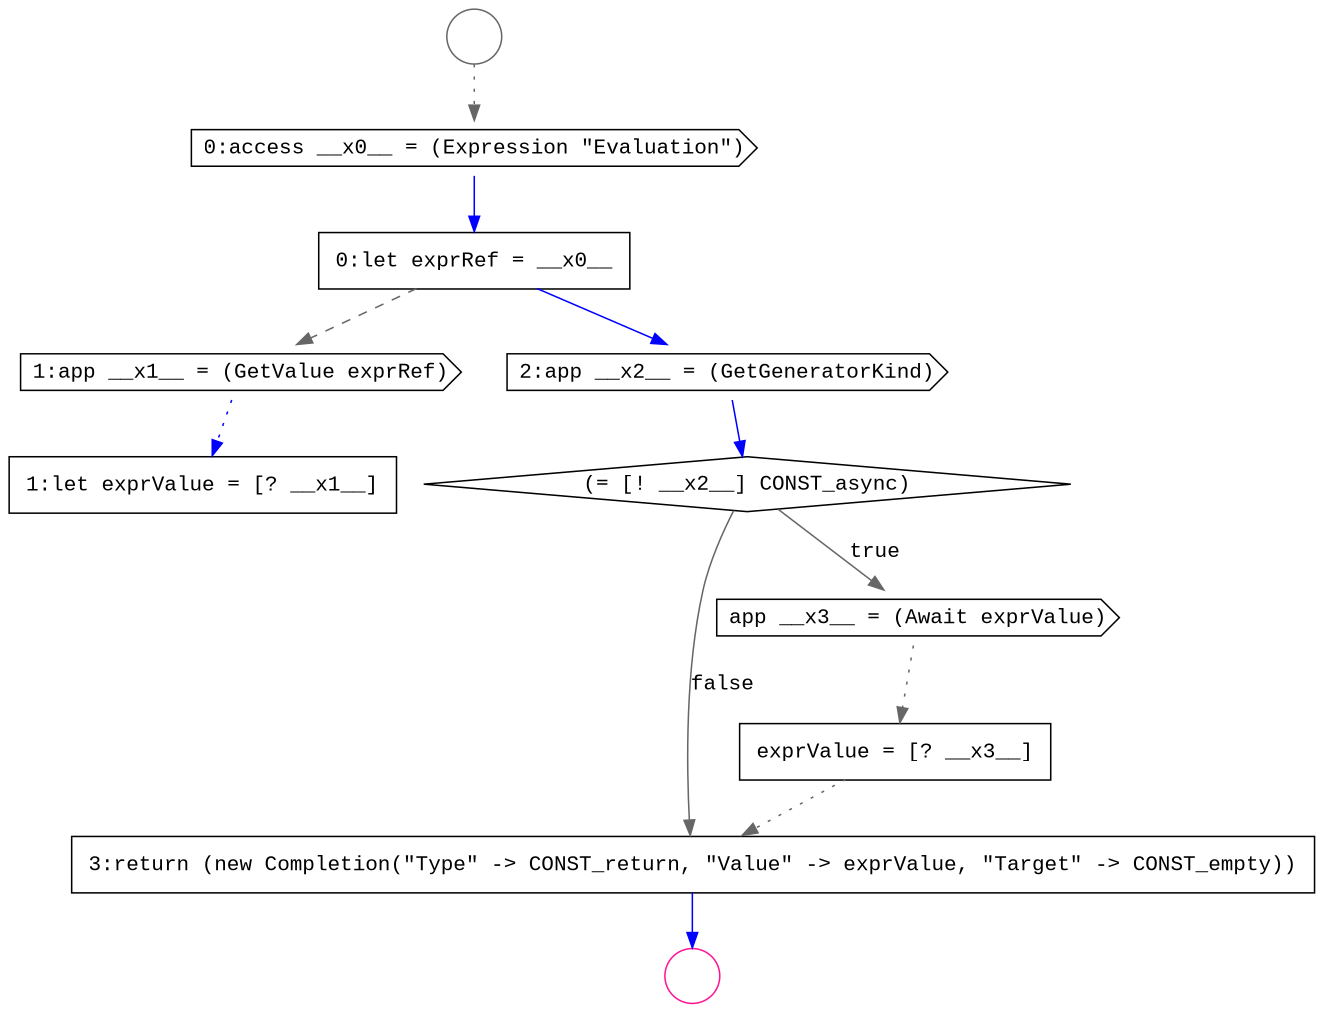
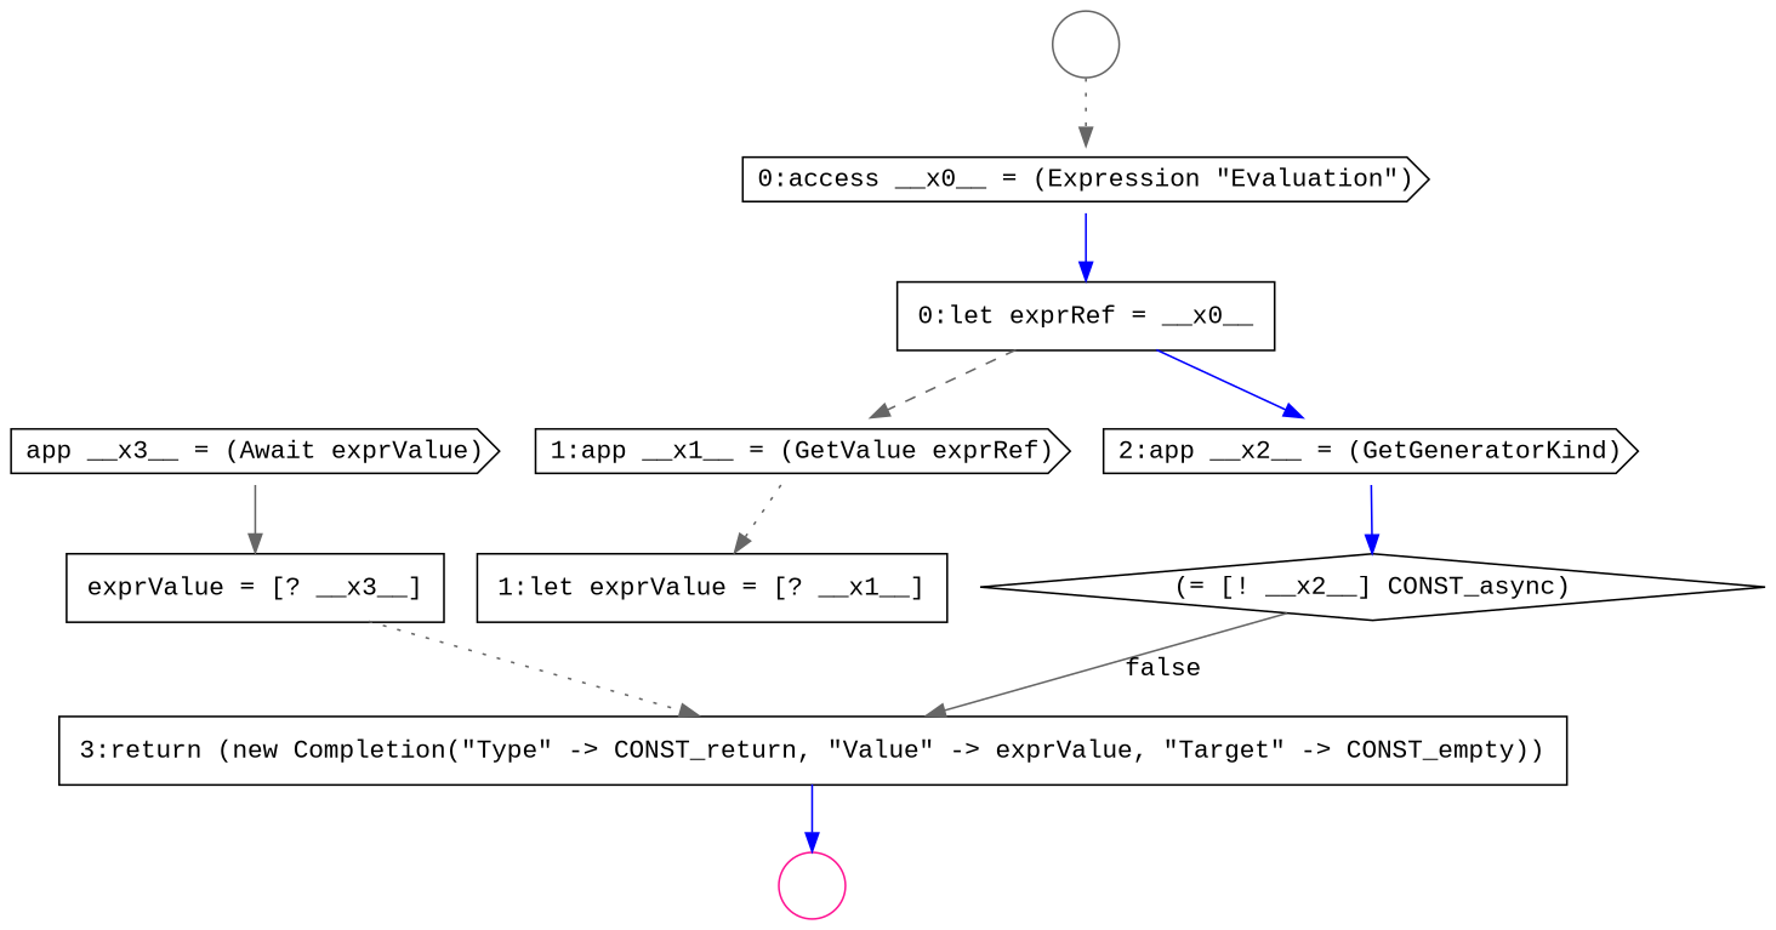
  digraph {
    fontname="Liberation Mono"
    node [color=black fillcolor=white fontname="Liberation Mono" shape=cds style=filled]
    edge [color=gray40 fontname="Liberation Mono" style=solid]
    n1 [label=<<font color="black">1:app __x1__ = (GetValue exprRef)</font>>]
    n2 [label=<<font color="black">     <table border="0" cellborder="1" cellspacing="0" cellpadding="10">       <tr><td align="left">1:let exprValue = [? __x1__]</td></tr>     </table>   </font>> margin=0 shape=none]
    n3 [label=<<font color="black">     <table border="0" cellborder="1" cellspacing="0" cellpadding="10">       <tr><td align="left">3:return (new Completion(&quot;Type&quot; -&gt; CONST_return, &quot;Value&quot; -&gt; exprValue, &quot;Target&quot; -&gt; CONST_empty))</td></tr>     </table>   </font>> margin=0 shape=none]
    n4 [color=deeppink label=" " shape=circle]
    n5 [label=<<font color="black">2:app __x2__ = (GetGeneratorKind)</font>>]
    n6 [label=<<font color="black">(= [! __x2__] CONST_async)</font>> shape=diamond]
    n7 [label=<<font color="black">     <table border="0" cellborder="1" cellspacing="0" cellpadding="10">       <tr><td align="left">exprValue = [? __x3__]</td></tr>     </table>   </font>> margin=0 shape=none]
    n8 [label=<<font color="black">app __x3__ = (Await exprValue)</font>>]
    n9 [label=<<font color="black">0:access __x0__ = (Expression &quot;Evaluation&quot;)</font>>]
    n10 [label=<<font color="black">     <table border="0" cellborder="1" cellspacing="0" cellpadding="10">       <tr><td align="left">0:let exprRef = __x0__</td></tr>     </table>   </font>> margin=0 shape=none]
    n11 [color=gray40 label=" " shape=circle]
-   n1 -> n2 [color=blue style=dotted]
+   n1 -> n2 [style=dotted]
    n3 -> n4 [color=blue]
    n5 -> n6 [color=blue]
    n6 -> n3 [label=<<font color="black">false</font>>]
-   n6 -> n8 [label=<<font color="black">true</font>>]
    n7 -> n3 [style=dotted]
-   n8 -> n7 [style=dotted]
+   n8 -> n7
    n9 -> n10 [color=blue]
    n10 -> n1 [style=dashed]
    n10 -> n5 [color=blue]
    n11 -> n9 [style=dotted]
  }
